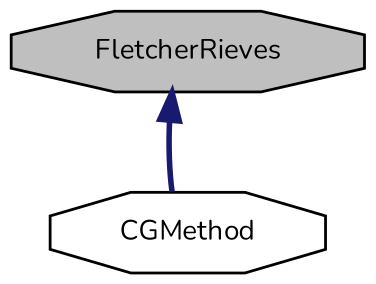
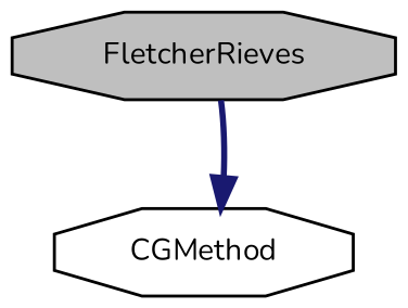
  digraph {
    fontname=Nunito
    node [color=black fontname=Nunito fontsize=10 shape=octagon style=filled]
    n1 [fillcolor=grey75 fontcolor=black height=0.2 label=FletcherRieves width=0.4]
    n2 [fillcolor=white height=0.2 label=CGMethod width=0.4]
-   n1 -> n2 [color=midnightblue dir=back fontname=Nunito fontsize=10 labelfontname=Helvetica labelfontsize=10 style=bold]
+   n2 -> n1 [color=midnightblue dir=back fontname=Nunito fontsize=10 labelfontname=Helvetica labelfontsize=10 style=bold]
  }
